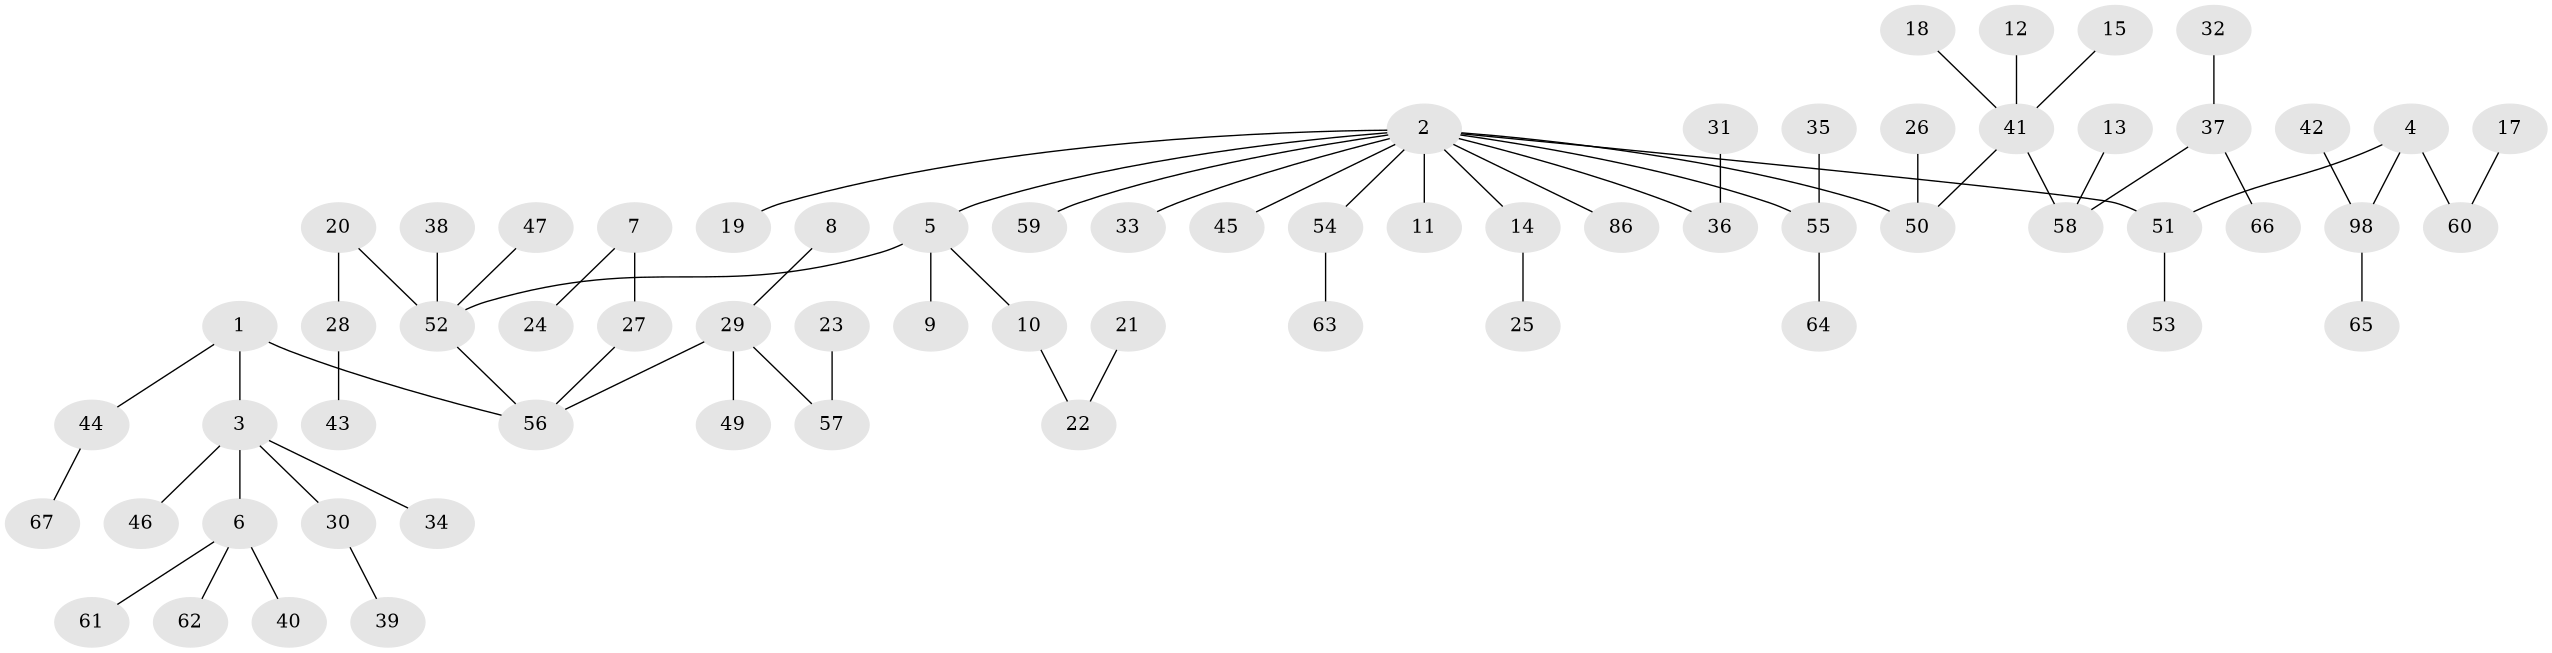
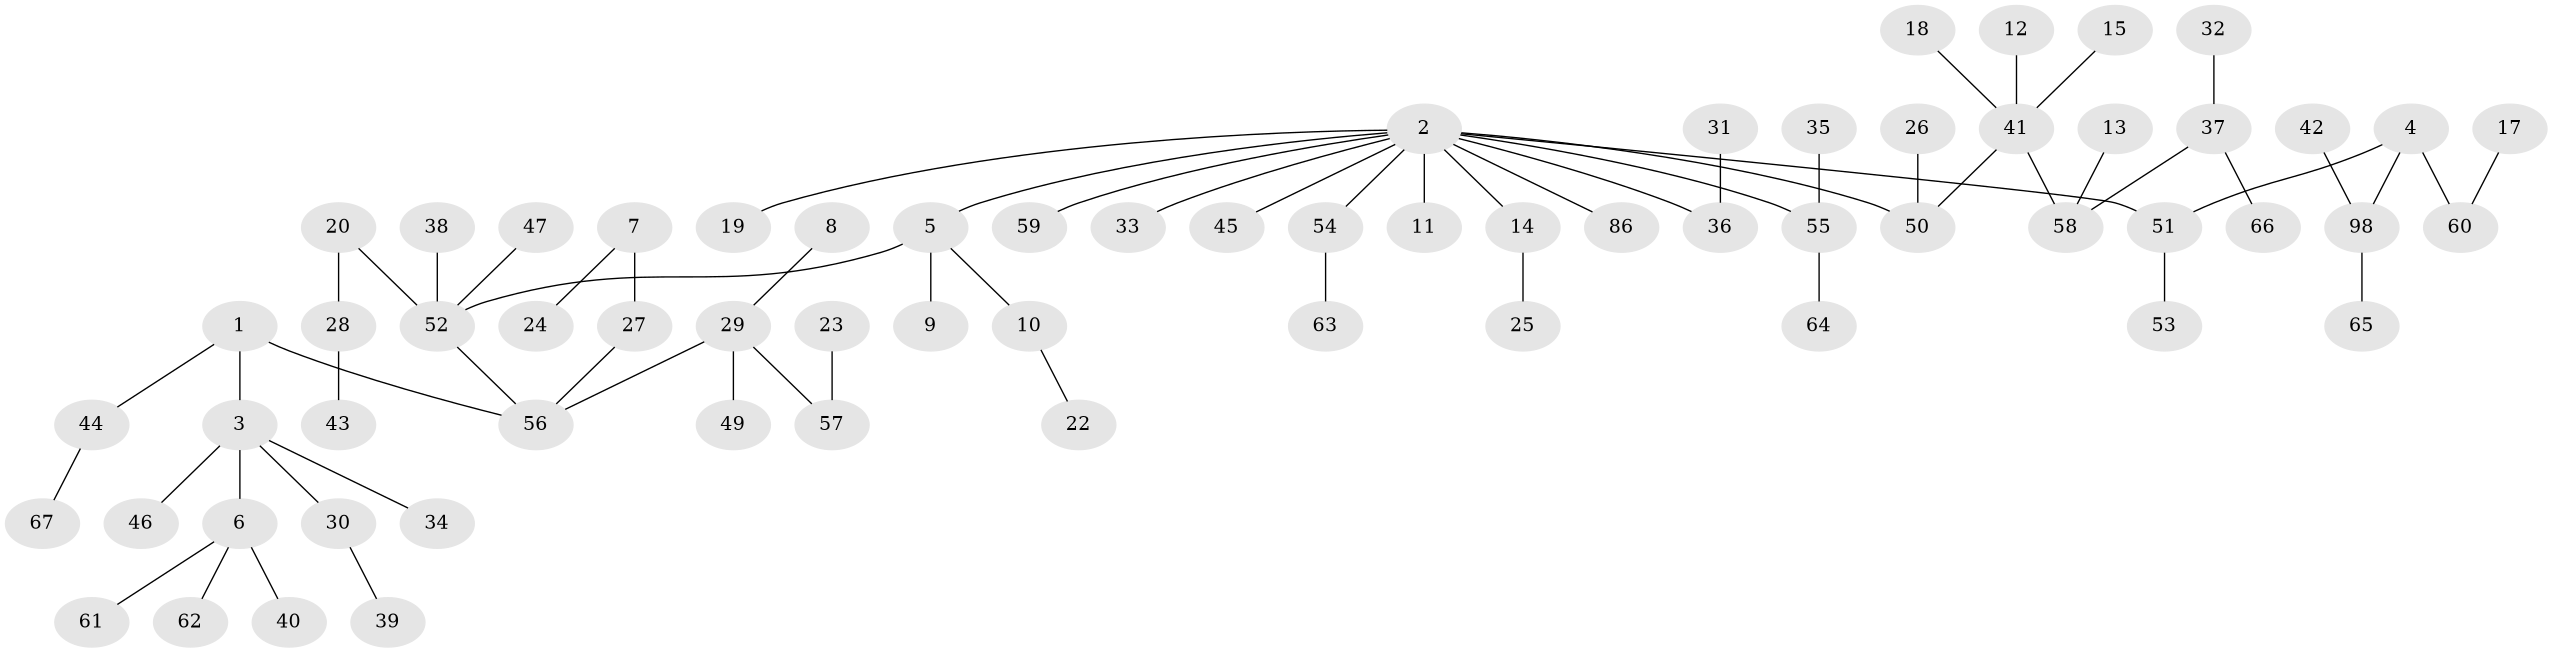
  graph {
    node [color=gray90 style=filled]
    edge [weight=1.0]
    1
    3
    44
    56
    6
    30
    34
    46
    67
    2
    5
    11
    14
    n14 [label=86]
    19
    33
    36
    45
    50
    51
    54
    55
    59
    9
    10
    52
    25
    53
    63
    64
    40
    61
    62
    39
    4
    n36 [label=98]
    60
    65
    22
    7
    24
    27
    8
    29
    57
    49
    12
    41
    58
    13
    15
    17
    18
    20
    28
    43
-   21
    23
    26
    31
    32
    37
    66
    35
    38
    42
    47
    1 -- 3
    1 -- 44
    1 -- 56
    3 -- 6
    3 -- 30
    3 -- 34
    3 -- 46
    44 -- 67
    6 -- 40
    6 -- 61
    6 -- 62
    30 -- 39
    2 -- 5
    2 -- 11
    2 -- 14
    2 -- n14
    2 -- 19
    2 -- 33
    2 -- 36
    2 -- 45
    2 -- 50
    2 -- 51
    2 -- 54
    2 -- 55
    2 -- 59
    5 -- 9
    5 -- 10
    5 -- 52
    14 -- 25
    51 -- 53
    54 -- 63
    55 -- 64
    10 -- 22
    52 -- 56
    4 -- 51
    4 -- n36
    4 -- 60
    n36 -- 65
    7 -- 24
    7 -- 27
    27 -- 56
    8 -- 29
    29 -- 56
    29 -- 57
    29 -- 49
    12 -- 41
    41 -- 50
    41 -- 58
    13 -- 58
    15 -- 41
    17 -- 60
    18 -- 41
    20 -- 52
    20 -- 28
    28 -- 43
-   21 -- 22
    23 -- 57
    26 -- 50
    31 -- 36
    32 -- 37
    37 -- 58
    37 -- 66
    35 -- 55
    38 -- 52
    42 -- n36
    47 -- 52
  }
